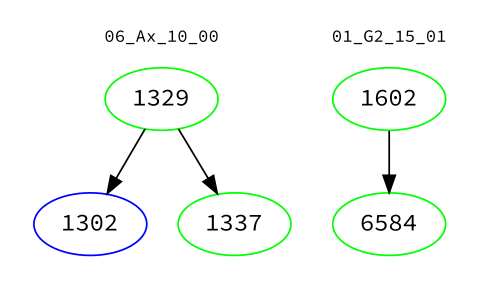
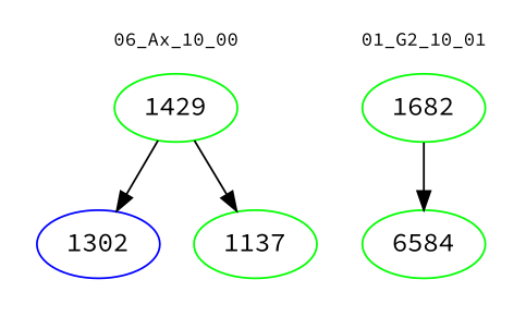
  digraph {
    fontname="Source Code Pro"
    node [color=green fontname="Source Code Pro"]
    edge [color=black fontname="Source Code Pro"]
-   n1 [label=1329]
+   n1 [label=1429]
    n2 [color=blue label=1302]
-   n3 [label=1337]
-   n4 [label=1602]
+   n3 [label=1137]
+   n4 [label=1682]
    n5 [label=6584]
    subgraph cluster_1 {
      color=white
      fontsize=10
      label="06_Ax_10_00"
      n1
      n2
      n3
    }
    subgraph cluster_2 {
      color=white
      fontsize=10
-     label="01_G2_15_01"
+     label="01_G2_10_01"
      n4
      n5
    }
    n1 -> n2
    n1 -> n3
    n4 -> n5
  }
